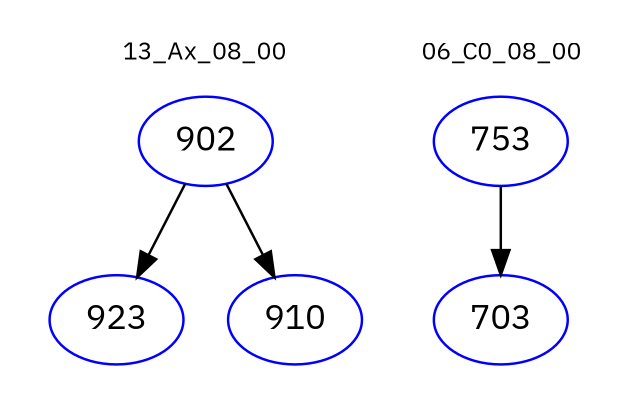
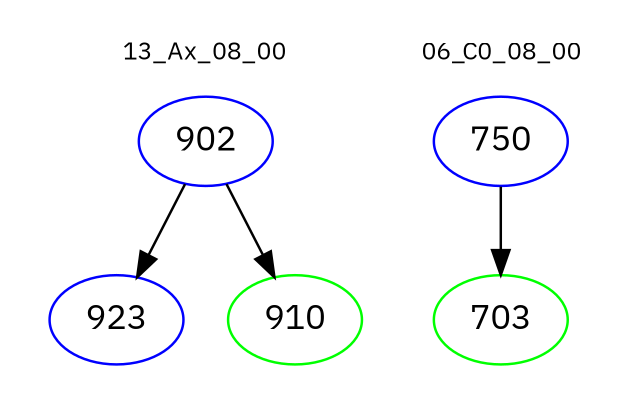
  digraph {
    fontname="IBM Plex Sans"
    node [color=blue fontname="IBM Plex Sans"]
    edge [color=black fontname="IBM Plex Sans"]
    n1 [label=923]
    n2 [label=902]
-   n3 [label=910]
-   n4 [label=753]
-   n5 [label=703]
+   n3 [color=green label=910]
+   n4 [label=750]
+   n5 [color=green label=703]
    subgraph cluster_1 {
      color=white
      fontsize=10
      label="13_Ax_08_00"
      n1
      n2
      n3
    }
    subgraph cluster_2 {
      color=white
      fontsize=10
      label="06_C0_08_00"
      n4
      n5
    }
    n2 -> n1
    n2 -> n3
    n4 -> n5
  }
